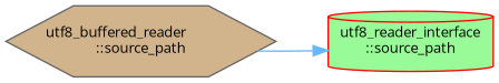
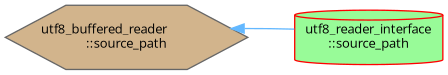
  digraph {
    rankdir=RL
    fontname="Open Sans"
    node [fontname="Open Sans" fontsize=10 style=filled]
    n1 [color=red fillcolor=palegreen fontcolor=black height=0.2 label="utf8_reader_interface\l::source_path" shape=cylinder width=0.4]
    n2 [color=gray40 fillcolor=tan height=0.2 label="utf8_buffered_reader\l::source_path" shape=hexagon width=0.4]
-   n1 -> n2 [color=steelblue1 dir=back fontname="Open Sans" fontsize=10 labelfontname=Helvetica labelfontsize=10 style=solid]
+   n2 -> n1 [color=steelblue1 dir=back fontname="Open Sans" fontsize=10 labelfontname=Helvetica labelfontsize=10 style=solid]
  }
